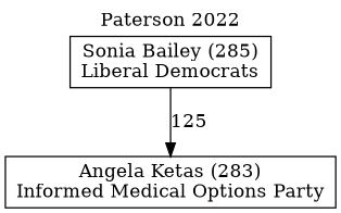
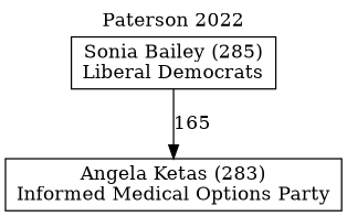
  digraph {
    label="Paterson 2022"
    labelloc=t
    mclimit=10
    node [shape=box]
    n1 [label="Angela Ketas (283)\nInformed Medical Options Party"]
    n2 [label="Sonia Bailey (285)\nLiberal Democrats"]
-   n2 -> n1 [label=125]
+   n2 -> n1 [label=165]
  }
